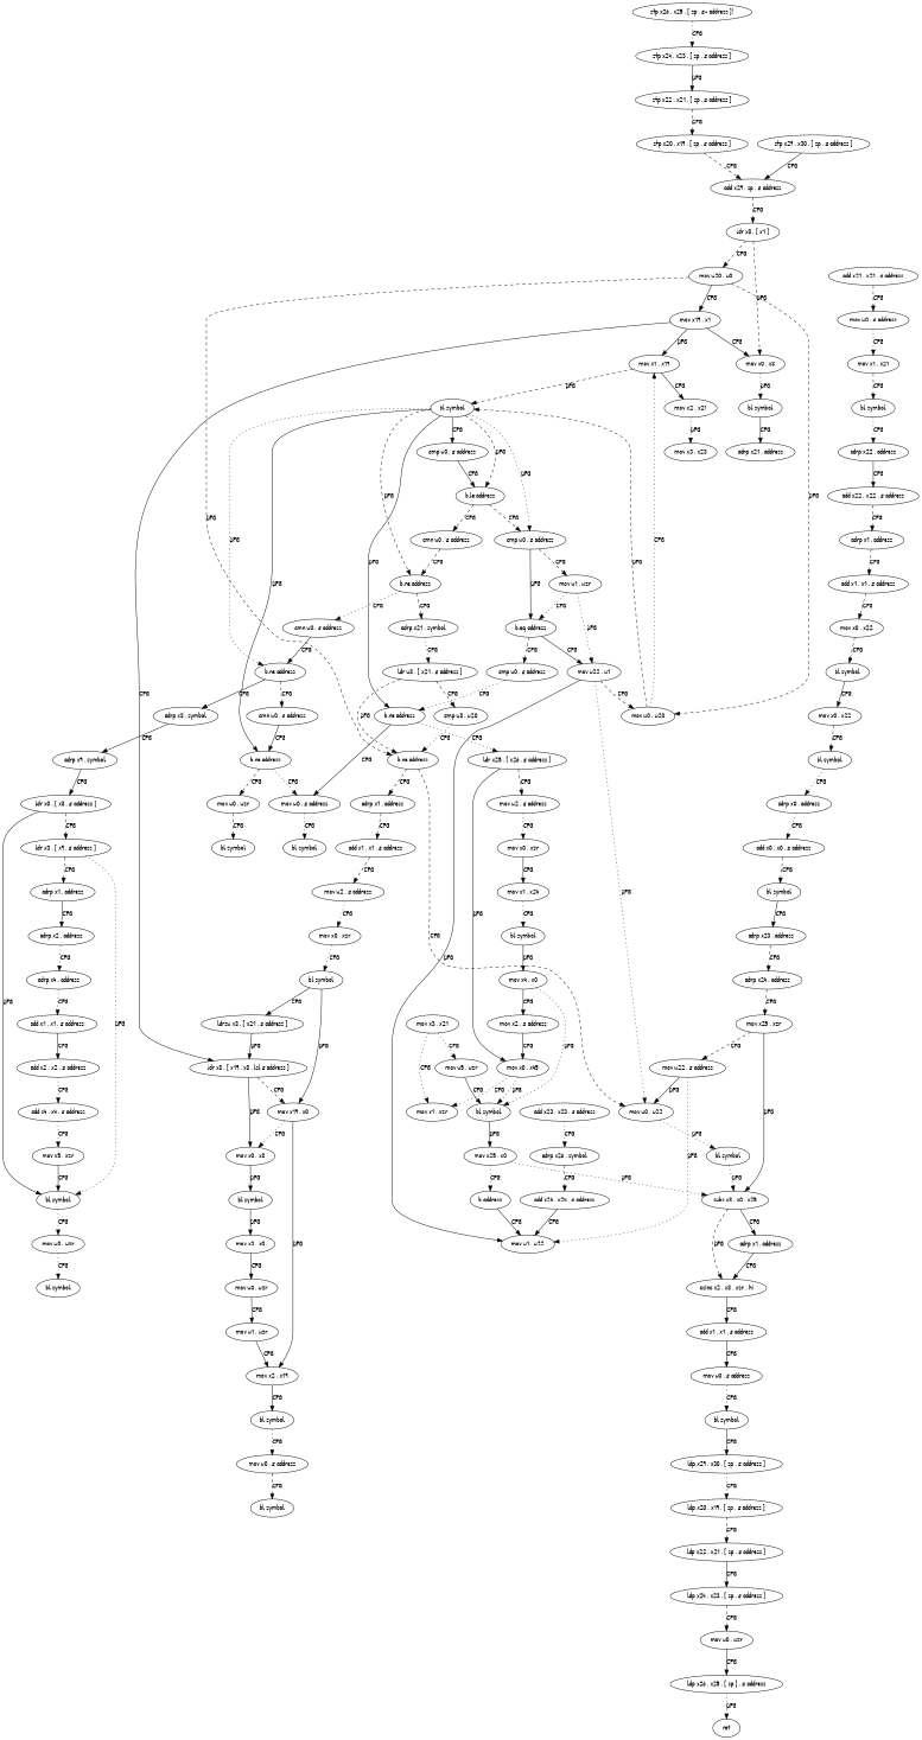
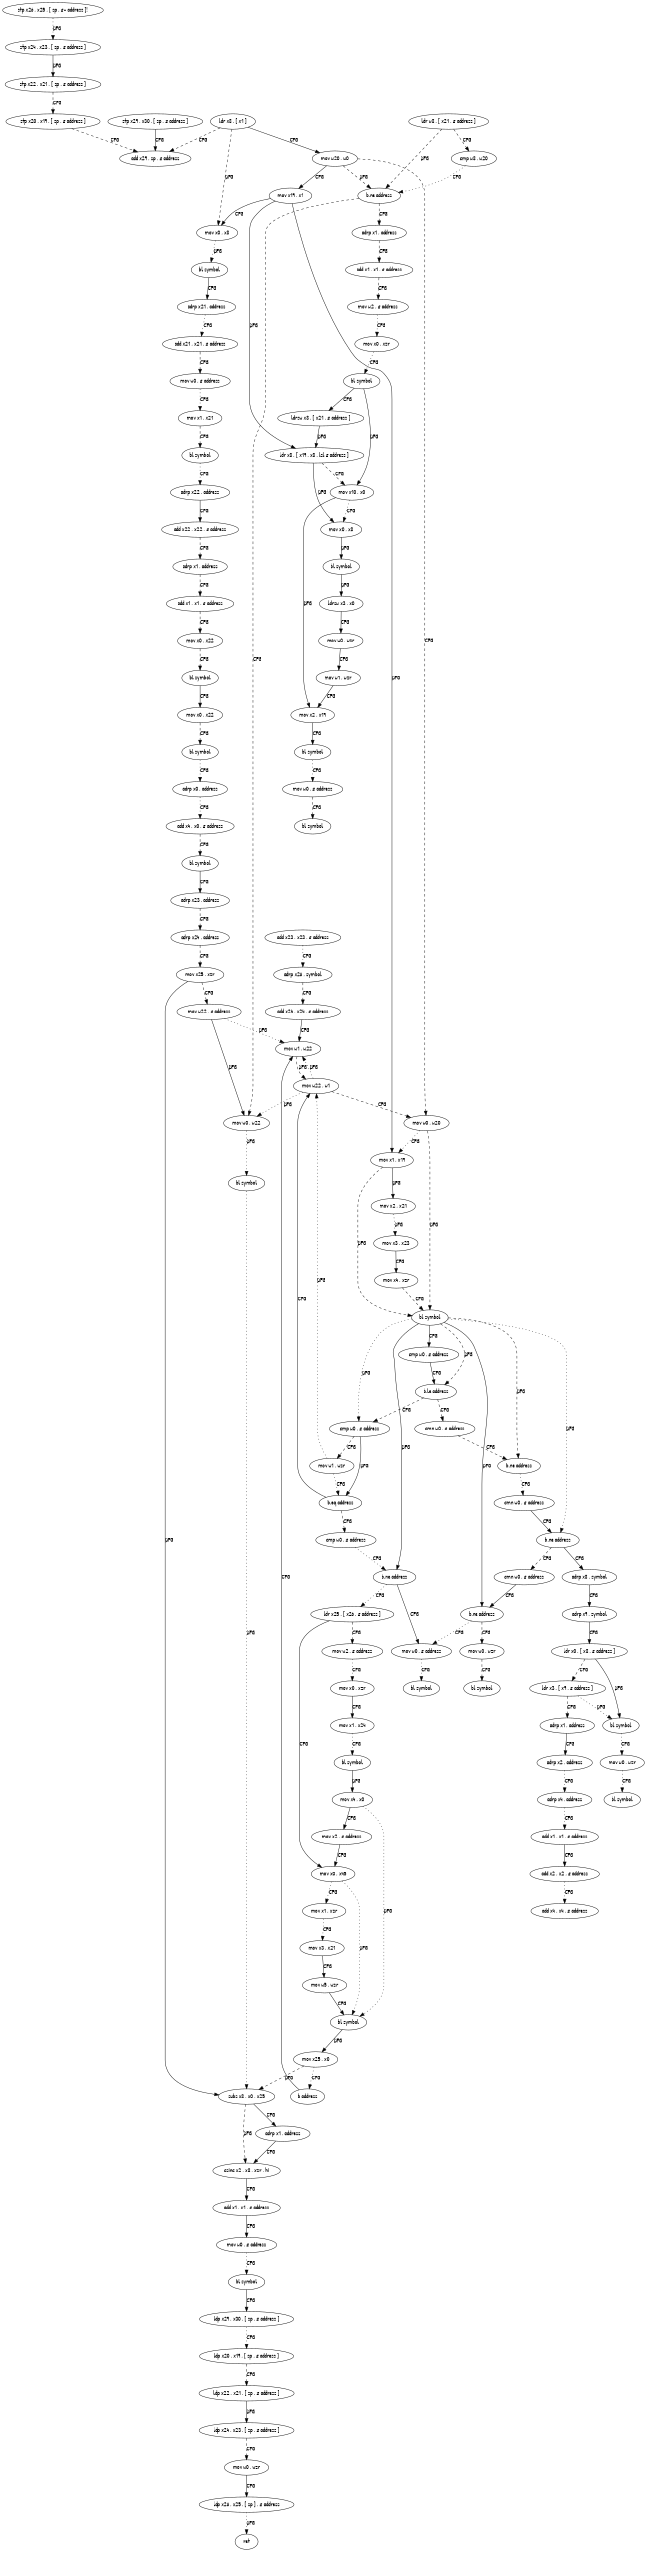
  digraph {
    fontname="Patrick Hand"
    node [fontname="Patrick Hand"]
    edge [fontname="Patrick Hand" style=solid]
    n1 [label="stp x26 , x25 , [ sp , #- address ]!"]
    n2 [label="stp x24 , x23 , [ sp , # address ]"]
    n3 [label="stp x22 , x21 , [ sp , # address ]"]
    n4 [label="stp x20 , x19 , [ sp , # address ]"]
    n5 [label="add x29 , sp , # address"]
    n6 [label="stp x29 , x30 , [ sp , # address ]"]
    n7 [label="ldr x8 , [ x1 ]"]
    n8 [label="mov w20 , w0"]
    n9 [label="mov x0 , x8"]
    n10 [label="mov x19 , x1"]
    n11 [label="b.ne address"]
    n12 [label="mov w0 , w20"]
    n13 [label="bl symbol"]
    n14 [label="mov x1 , x19"]
    n15 [label="ldr x8 , [ x19 , x8 , lsl # address ]"]
    n16 [label="mov w0 , w22"]
    n17 [label="adrp x1 , address"]
    n18 [label="bl symbol"]
    n19 [label="mov x2 , x21"]
-   n20 [label="mov x19 , x0"]
+   n20 [label="mov x10 , x0"]
    n21 [label="mov x0 , x8"]
    n22 [label="adrp x21 , address"]
    n23 [label="add x21 , x21 , # address"]
    n24 [label="mov w0 , # address"]
    n25 [label="mov x1 , x21"]
    n26 [label="bl symbol"]
    n27 [label="adrp x22 , address"]
    n28 [label="add x22 , x22 , # address"]
    n29 [label="adrp x1 , address"]
    n30 [label="add x1 , x1 , # address"]
    n31 [label="mov x0 , x22"]
    n32 [label="bl symbol"]
    n33 [label="mov x0 , x22"]
    n34 [label="bl symbol"]
    n35 [label="adrp x0 , address"]
-   n36 [label="add x0 , x0 , # address"]
+   n36 [label="add x4 , x0 , # address"]
    n37 [label="bl symbol"]
    n38 [label="adrp x23 , address"]
    n39 [label="adrp x24 , address"]
    n40 [label="mov x25 , xzr"]
    n41 [label="mov w22 , # address"]
    n42 [label="subs x8 , x0 , x25"]
    n43 [label="mov w1 , w22"]
    n44 [label="adrp x1 , address"]
    n45 [label="csinc x2 , x8 , xzr , hi"]
    n46 [label="add x23 , x23 , # address"]
    n47 [label="adrp x26 , symbol"]
    n48 [label="mov w22 , w1"]
    n49 [label="bl symbol"]
    n50 [label="add x24 , x24 , # address"]
    n51 [label="cmn w0 , # address"]
    n52 [label="b.ne address"]
    n53 [label="cmn w0 , # address"]
-   n54 [label="adrp x21 , symbol"]
    n55 [label="b.ne address"]
    n56 [label="ldr w8 , [ x21 , # address ]"]
    n57 [label="cmn w0 , # address"]
    n58 [label="adrp x8 , symbol"]
    n59 [label="cmp w8 , w20"]
    n60 [label="cmp w0 , # address"]
    n61 [label="mov w1 , wzr"]
    n62 [label="b.eq address"]
    n63 [label="cmp w0 , # address"]
    n64 [label="b.ne address"]
    n65 [label="mov w0 , # address"]
    n66 [label="ldr x25 , [ x26 , # address ]"]
    n67 [label="b.ne address"]
    n68 [label="adrp x9 , symbol"]
    n69 [label="mov w0 , wzr"]
    n70 [label="ldr x0 , [ x8 , # address ]"]
    n71 [label="add x1 , x1 , # address"]
    n72 [label="mov w2 , # address"]
    n73 [label="cmp w0 , # address"]
    n74 [label="b.le address"]
    n75 [label="mov x3 , x23"]
+   n76 [label="mov x4 , xzr"]
    n77 [label="bl symbol"]
    n78 [label="mov w2 , # address"]
    n79 [label="mov x0 , x45"]
    n80 [label="mov x0 , xzr"]
    n81 [label="bl symbol"]
    n82 [label="mov x1 , xzr"]
    n83 [label="bl symbol"]
    n84 [label="ldr x3 , [ x9 , # address ]"]
    n85 [label="bl symbol"]
    n86 [label="adrp x1 , address"]
    n87 [label="mov w0 , wzr"]
    n88 [label="adrp x2 , address"]
    n89 [label="adrp x4 , address"]
    n90 [label="add x1 , x1 , # address"]
    n91 [label="add x2 , x2 , # address"]
    n92 [label="add x4 , x4 , # address"]
-   n93 [label="mov x5 , xzr"]
    n94 [label="bl symbol"]
    n95 [label="mov x0 , xzr"]
    n96 [label="bl symbol"]
    n97 [label="ldrsw x8 , [ x21 , # address ]"]
    n98 [label="mov x2 , x19"]
    n99 [label="bl symbol"]
    n100 [label="bl symbol"]
-   n101 [label="mov x3 , x0"]
+   n101 [label="ldrsw x3 , x0"]
    n102 [label="mov w0 , wzr"]
    n103 [label="mov w1 , wzr"]
    n104 [label="mov w0 , # address"]
    n105 [label="bl symbol"]
    n106 [label="add x1 , x1 , # address"]
    n107 [label="mov w0 , # address"]
    n108 [label="bl symbol"]
    n109 [label="ldp x29 , x30 , [ sp , # address ]"]
    n110 [label="ldp x20 , x19 , [ sp , # address ]"]
    n111 [label="ldp x22 , x21 , [ sp , # address ]"]
    n112 [label="ldp x24 , x23 , [ sp , # address ]"]
    n113 [label="mov w0 , wzr"]
    n114 [label="ldp x26 , x25 , [ sp ] , # address"]
    n115 [label=ret]
    n116 [label="mov x1 , x24"]
    n117 [label="bl symbol"]
    n118 [label="mov x4 , x0"]
    n119 [label="mov x2 , # address"]
    n120 [label="mov x25 , x0"]
    n121 [label="mov x3 , x21"]
    n122 [label="mov w5 , wzr"]
    n123 [label="b address"]
-   n1 -> n2 [label=CFG style=dotted]
+   n1 -> n2 [label=DFG style=dotted]
    n2 -> n3 [label=DFG]
    n3 -> n4 [label=CFG style=dashed]
    n4 -> n5 [label=CFG style=dashed]
-   n5 -> n7 [label=CFG style=dashed]
+   n7 -> n5 [label=CFG style=dashed]
    n6 -> n5 [label=CFG]
-   n7 -> n8 [label=CFG style=dashed]
+   n7 -> n8 [label=CFG]
    n7 -> n9 [label=DFG style=dashed]
    n8 -> n10 [label=CFG]
    n8 -> n11 [label=DFG style=dashed]
-   n8 -> n12 [label=DFG style=dashed]
+   n8 -> n12 [label=CFG style=dashed]
    n9 -> n13 [label=DFG style=dotted]
    n10 -> n9 [label=CFG]
    n10 -> n14 [label=DFG]
-   n10 -> n15 [label=CFG]
+   n10 -> n15 [label=DFG]
    n11 -> n16 [label=CFG style=dashed]
    n11 -> n17 [label=CFG style=dashed]
    n12 -> n14 [label=CFG style=dotted]
    n12 -> n18 [label=DFG style=dashed]
    n13 -> n22 [label=CFG]
    n14 -> n18 [label=DFG style=dashed]
-   n14 -> n19 [label=CFG]
+   n14 -> n19 [label=DFG]
    n15 -> n20 [label=CFG style=dashed]
    n15 -> n21 [label=DFG]
    n16 -> n49 [label=DFG style=dotted]
    n17 -> n71 [label=CFG style=dashed]
    n18 -> n52 [label=DFG style=dashed]
    n18 -> n55 [label=DFG style=dotted]
    n18 -> n60 [label=DFG style=dotted]
    n18 -> n64 [label=DFG]
    n18 -> n67 [label=DFG]
    n18 -> n73 [label=CFG]
    n18 -> n74 [label=DFG style=dashed]
    n19 -> n75 [label=DFG style=dotted]
    n20 -> n21 [label=CFG style=dotted]
    n20 -> n98 [label=DFG]
    n21 -> n99 [label=DFG]
+   n22 -> n23 [label=CFG style=dotted]
    n23 -> n24 [label=CFG style=dashed]
    n24 -> n25 [label=CFG style=dotted]
    n25 -> n26 [label=CFG style=dashed]
    n26 -> n27 [label=CFG style=dotted]
    n27 -> n28 [label=CFG]
    n28 -> n29 [label=CFG style=dashed]
    n29 -> n30 [label=CFG style=dashed]
    n30 -> n31 [label=CFG style=dashed]
    n31 -> n32 [label=CFG style=dashed]
    n32 -> n33 [label=CFG]
    n33 -> n34 [label=CFG style=dashed]
    n34 -> n35 [label=CFG style=dotted]
    n35 -> n36 [label=CFG style=dotted]
    n36 -> n37 [label=CFG style=dashed]
    n37 -> n38 [label=CFG]
    n38 -> n39 [label=CFG style=dashed]
    n39 -> n40 [label=CFG style=dashed]
    n40 -> n41 [label=CFG style=dashed]
    n40 -> n42 [label=DFG]
    n41 -> n16 [label=DFG]
    n41 -> n43 [label=DFG style=dotted]
    n42 -> n44 [label=CFG]
    n42 -> n45 [label=DFG style=dashed]
+   n43 -> n48 [label=DFG style=dashed]
    n44 -> n45 [label=CFG]
    n45 -> n106 [label=CFG]
    n46 -> n47 [label=CFG style=dotted]
    n47 -> n50 [label=CFG style=dashed]
    n48 -> n12 [label=CFG style=dashed]
    n48 -> n16 [label=DFG style=dotted]
-   n48 -> n43 [label=DFG]
+   n48 -> n43 [label=DFG style=dotted]
    n49 -> n42 [label=DFG style=dotted]
    n50 -> n43 [label=CFG]
    n51 -> n52 [label=CFG style=dashed]
    n52 -> n53 [label=CFG style=dotted]
-   n52 -> n54 [label=CFG style=dashed]
    n53 -> n55 [label=CFG]
-   n54 -> n56 [label=CFG style=dotted]
    n55 -> n57 [label=CFG style=dashed]
    n55 -> n58 [label=CFG]
    n56 -> n11 [label=DFG style=dashed]
    n56 -> n59 [label=CFG style=dashed]
    n57 -> n67 [label=CFG]
    n58 -> n68 [label=CFG]
    n59 -> n11 [label=CFG style=dotted]
    n60 -> n61 [label=CFG style=dashed]
    n60 -> n62 [label=DFG]
    n61 -> n48 [label=DFG style=dotted]
    n61 -> n62 [label=CFG style=dotted]
    n62 -> n48 [label=CFG]
    n62 -> n63 [label=CFG style=dashed]
    n63 -> n64 [label=CFG style=dotted]
    n64 -> n65 [label=CFG]
    n64 -> n66 [label=CFG style=dotted]
    n65 -> n77 [label=CFG style=dotted]
    n66 -> n78 [label=CFG style=dashed]
-   n66 -> n79 [label=DFG]
+   n66 -> n79 [label=CFG]
    n67 -> n65 [label=CFG style=dotted]
    n67 -> n69 [label=CFG style=dashed]
    n68 -> n70 [label=CFG]
    n69 -> n83 [label=CFG style=dashed]
    n70 -> n84 [label=CFG style=dashed]
    n70 -> n85 [label=DFG]
    n71 -> n72 [label=CFG style=dashed]
    n72 -> n95 [label=CFG style=dotted]
    n73 -> n74 [label=CFG]
    n74 -> n51 [label=CFG style=dashed]
    n74 -> n60 [label=CFG style=dashed]
+   n75 -> n76 [label=CFG]
+   n76 -> n18 [label=CFG style=dashed]
    n78 -> n80 [label=CFG style=dotted]
    n79 -> n81 [label=DFG style=dotted]
    n79 -> n82 [label=CFG style=dotted]
    n80 -> n116 [label=CFG]
    n81 -> n120 [label=DFG]
-   n121 -> n82 [label=CFG style=dotted]
+   n82 -> n121 [label=CFG style=dotted]
    n84 -> n85 [label=DFG style=dotted]
    n84 -> n86 [label=CFG style=dashed]
    n85 -> n87 [label=CFG style=dotted]
    n86 -> n88 [label=CFG]
    n87 -> n94 [label=CFG style=dotted]
    n88 -> n89 [label=CFG style=dotted]
    n89 -> n90 [label=CFG style=dotted]
    n90 -> n91 [label=CFG]
    n91 -> n92 [label=CFG style=dotted]
-   n92 -> n93 [label=CFG style=dotted]
-   n93 -> n85 [label=CFG]
    n95 -> n96 [label=CFG style=dotted]
    n96 -> n20 [label=DFG]
    n96 -> n97 [label=CFG]
    n97 -> n15 [label=DFG]
    n98 -> n100 [label=CFG]
    n99 -> n101 [label=DFG]
    n100 -> n104 [label=CFG style=dotted]
    n101 -> n102 [label=CFG]
    n102 -> n103 [label=CFG]
    n103 -> n98 [label=CFG]
    n104 -> n105 [label=CFG style=dashed]
    n106 -> n107 [label=CFG]
    n107 -> n108 [label=CFG style=dotted]
    n108 -> n109 [label=CFG]
    n109 -> n110 [label=CFG style=dotted]
    n110 -> n111 [label=CFG style=dashed]
-   n111 -> n112 [label=CFG]
+   n111 -> n112 [label=DFG]
    n112 -> n113 [label=CFG style=dashed]
    n113 -> n114 [label=CFG]
    n114 -> n115 [label=DFG style=dotted]
    n116 -> n117 [label=CFG style=dotted]
    n117 -> n118 [label=DFG]
    n118 -> n81 [label=DFG style=dotted]
    n118 -> n119 [label=CFG]
    n119 -> n79 [label=CFG]
-   n120 -> n42 [label=DFG style=dotted]
+   n120 -> n42 [label=DFG style=dashed]
    n120 -> n123 [label=CFG style=dotted]
-   n121 -> n122 [label=CFG style=dotted]
+   n121 -> n122 [label=CFG]
    n122 -> n81 [label=CFG]
    n123 -> n43 [label=CFG]
  }
